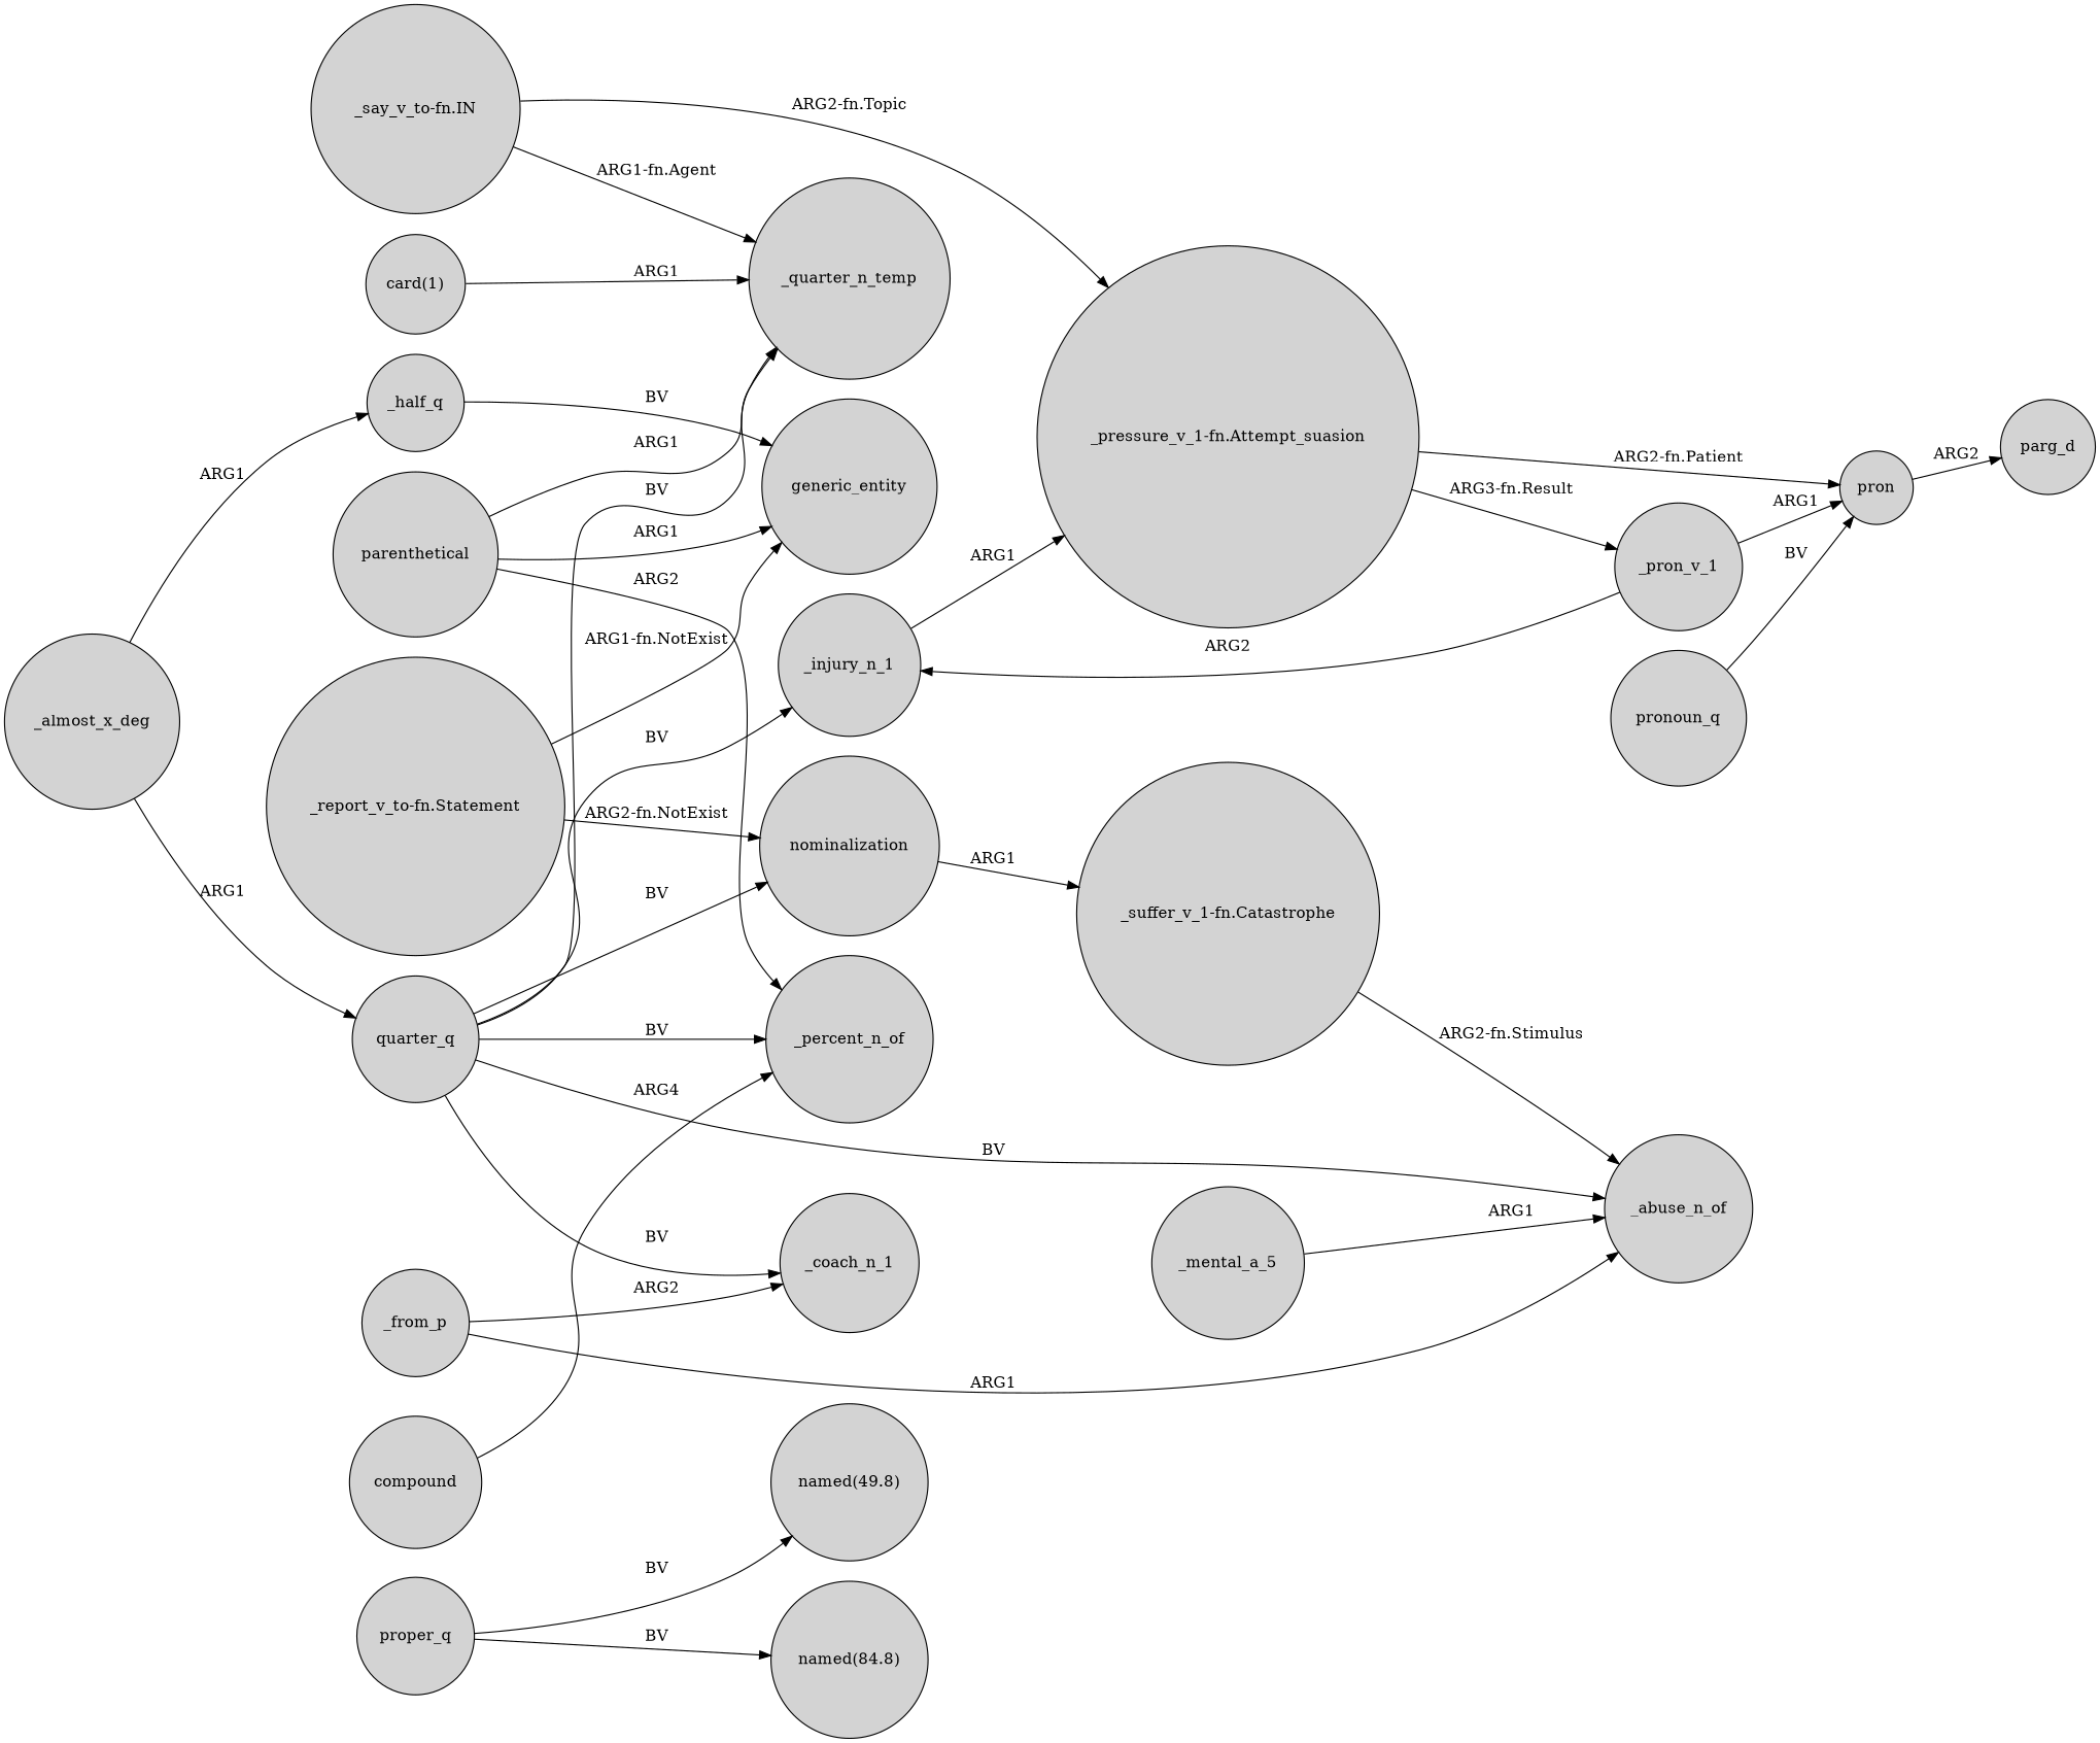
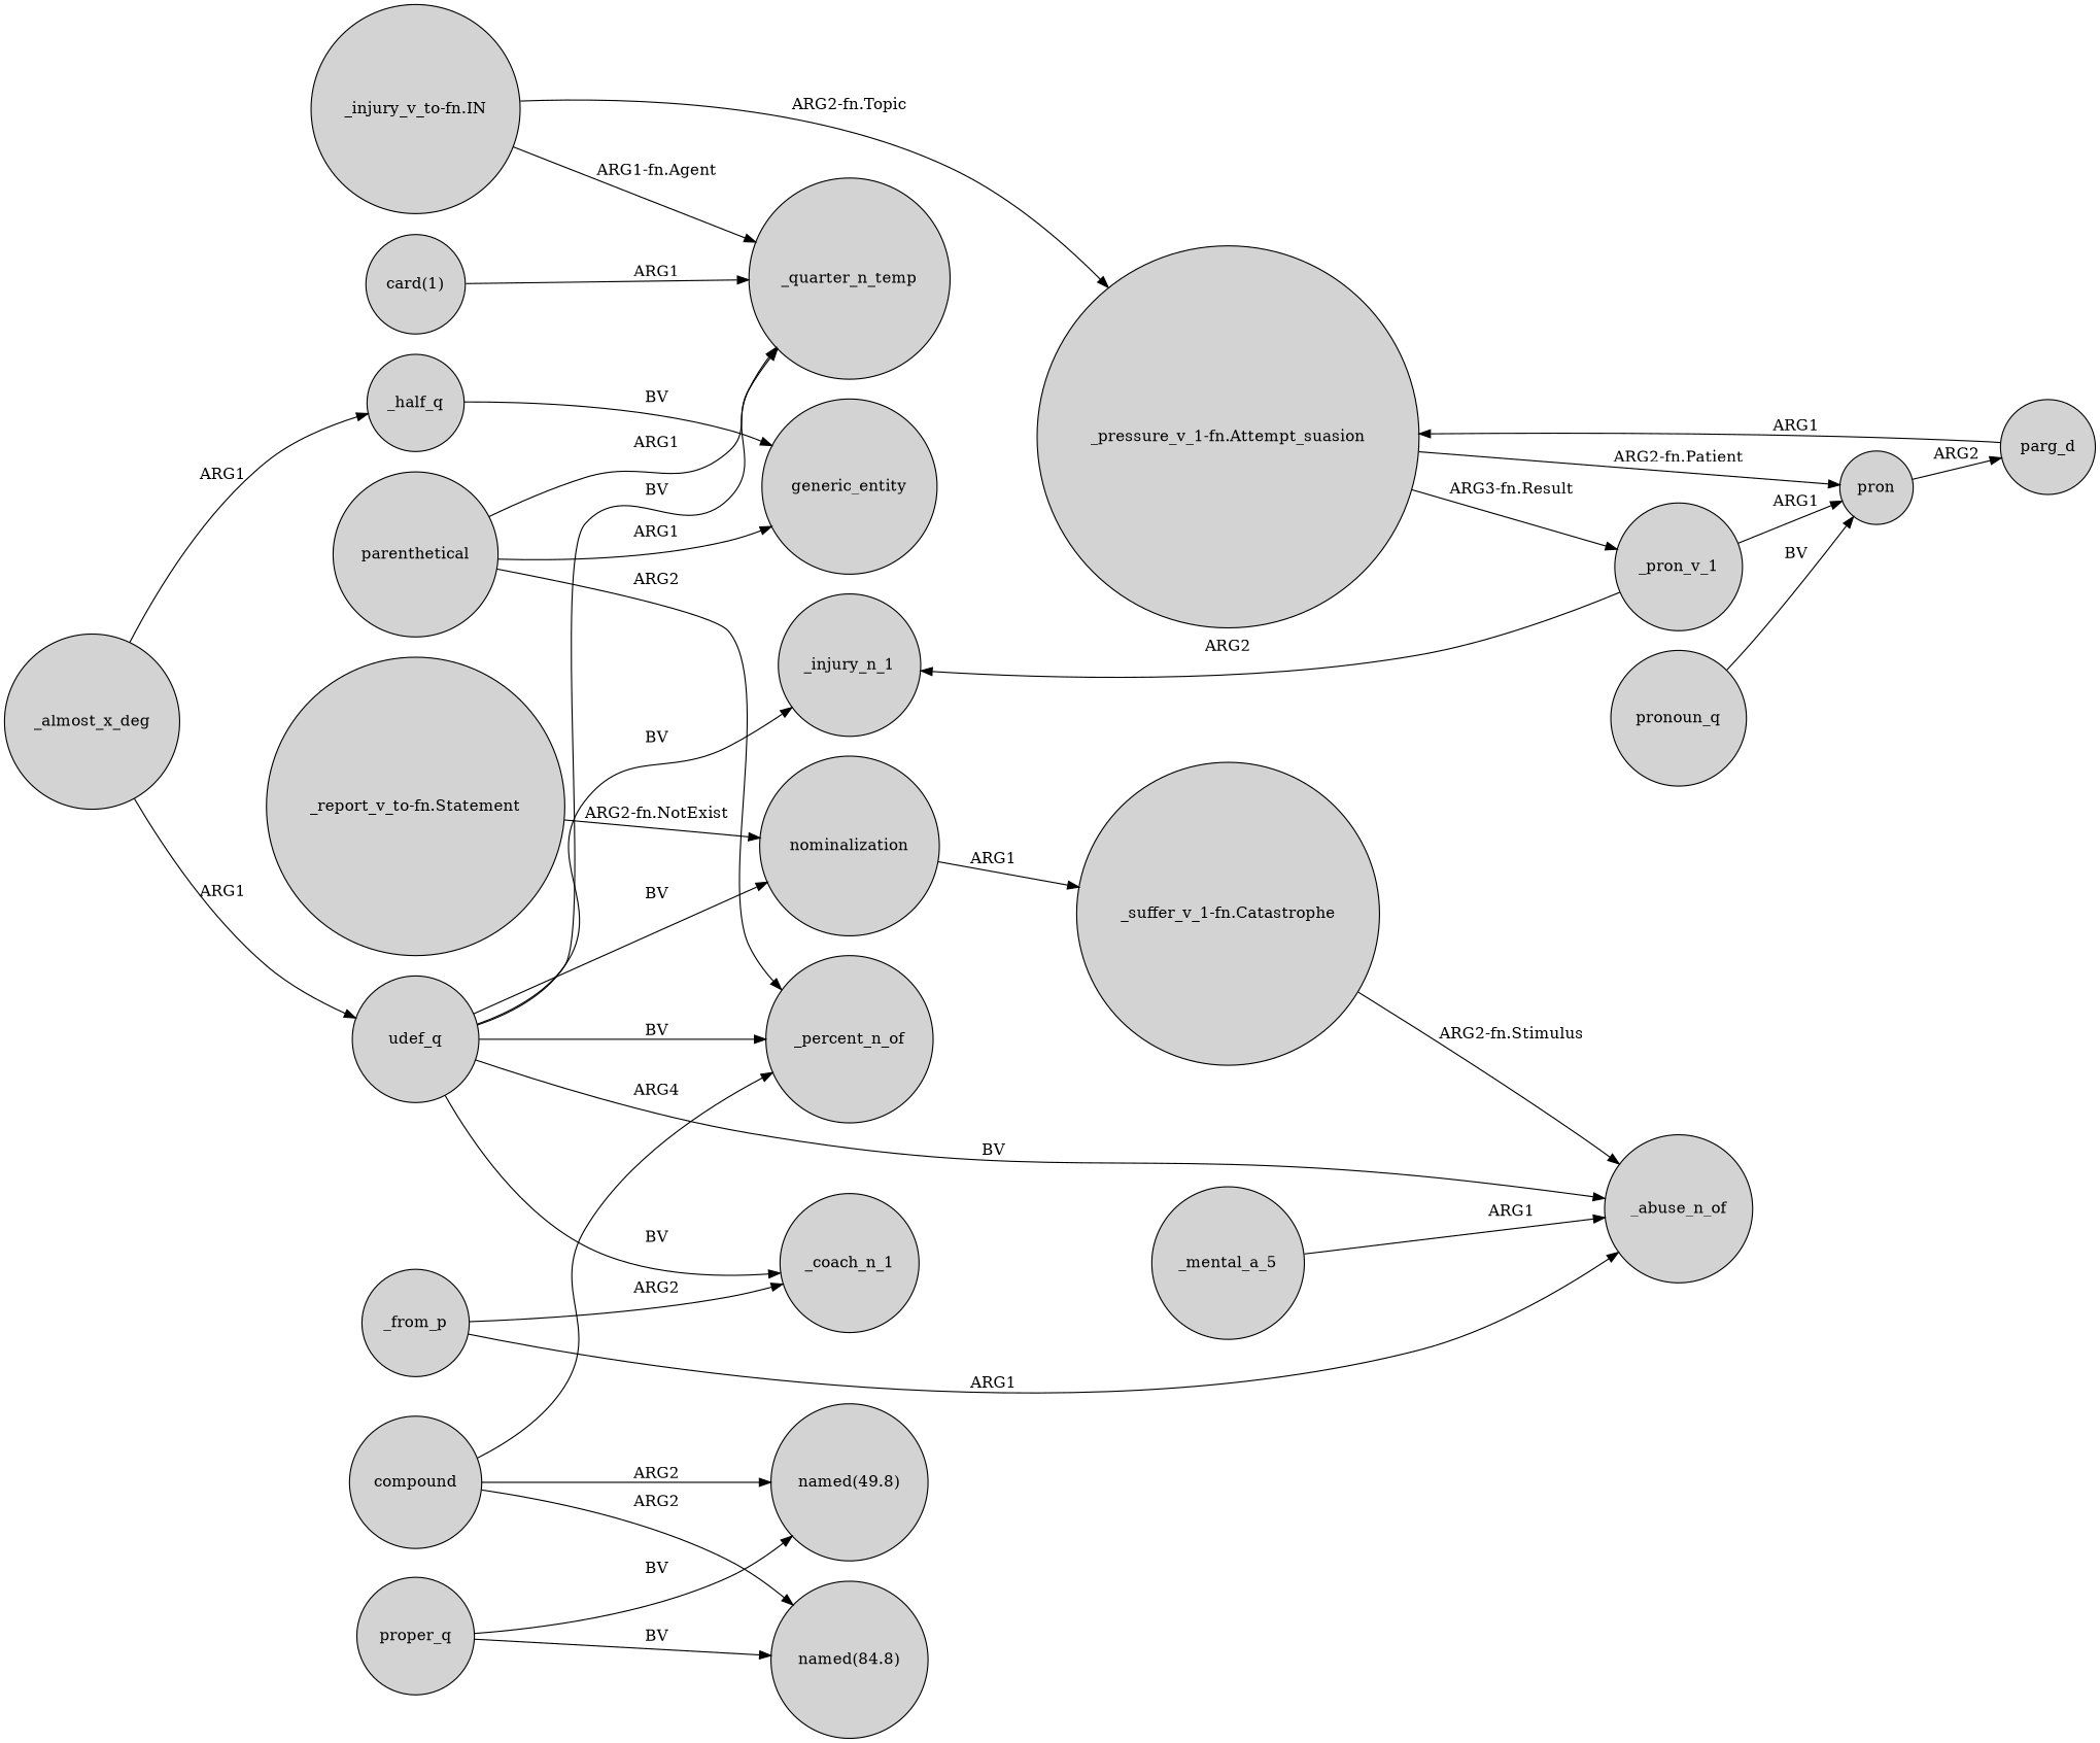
  digraph {
    rankdir=LR
    node [shape=circle style=filled]
    "_report_v_to-fn.Statement"
    generic_entity
    nominalization
    "_suffer_v_1-fn.Catastrophe"
    parenthetical
    _quarter_n_temp
    _percent_n_of
    _abuse_n_of
    _almost_x_deg
-   udef_q [label=quarter_q]
+   udef_q
    _half_q
    _coach_n_1
    _injury_n_1
-   "_say_v_to-fn.IN"
+   "_say_v_to-fn.IN" [label="_injury_v_to-fn.IN"]
    "_pressure_v_1-fn.Attempt_suasion"
    pron
    n17 [label=_pron_v_1]
    parg_d
    pronoun_q
    compound
    n21 [label="named(84.8)"]
    "named(49.8)"
    proper_q
    n24 [label=_mental_a_5]
    _from_p
    "card(1)"
-   "_report_v_to-fn.Statement" -> generic_entity [label="ARG1-fn.NotExist"]
    "_report_v_to-fn.Statement" -> nominalization [label="ARG2-fn.NotExist"]
    nominalization -> "_suffer_v_1-fn.Catastrophe" [label=ARG1]
    "_suffer_v_1-fn.Catastrophe" -> _abuse_n_of [label="ARG2-fn.Stimulus"]
    parenthetical -> generic_entity [label=ARG1]
    parenthetical -> _quarter_n_temp [label=ARG1]
    parenthetical -> _percent_n_of [label=ARG2]
    _almost_x_deg -> udef_q [label=ARG1]
    _almost_x_deg -> _half_q [label=ARG1]
    udef_q -> nominalization [label=BV]
    udef_q -> _quarter_n_temp [label=BV]
    udef_q -> _percent_n_of [label=BV]
    udef_q -> _abuse_n_of [label=BV]
    udef_q -> _coach_n_1 [label=BV]
    udef_q -> _injury_n_1 [label=BV]
    _half_q -> generic_entity [label=BV]
    "_say_v_to-fn.IN" -> _quarter_n_temp [label="ARG1-fn.Agent"]
    "_say_v_to-fn.IN" -> "_pressure_v_1-fn.Attempt_suasion" [label="ARG2-fn.Topic"]
    "_pressure_v_1-fn.Attempt_suasion" -> pron [label="ARG2-fn.Patient"]
    "_pressure_v_1-fn.Attempt_suasion" -> n17 [label="ARG3-fn.Result"]
    pron -> parg_d [label=ARG2]
    n17 -> _injury_n_1 [label=ARG2]
    n17 -> pron [label=ARG1]
-   _injury_n_1 -> "_pressure_v_1-fn.Attempt_suasion" [label=ARG1]
+   parg_d -> "_pressure_v_1-fn.Attempt_suasion" [label=ARG1]
    pronoun_q -> pron [label=BV]
    compound -> _percent_n_of [label=ARG4]
+   compound -> n21 [label=ARG2]
+   compound -> "named(49.8)" [label=ARG2]
    proper_q -> n21 [label=BV]
    proper_q -> "named(49.8)" [label=BV]
    n24 -> _abuse_n_of [label=ARG1]
    _from_p -> _abuse_n_of [label=ARG1]
    _from_p -> _coach_n_1 [label=ARG2]
    "card(1)" -> _quarter_n_temp [label=ARG1]
  }
